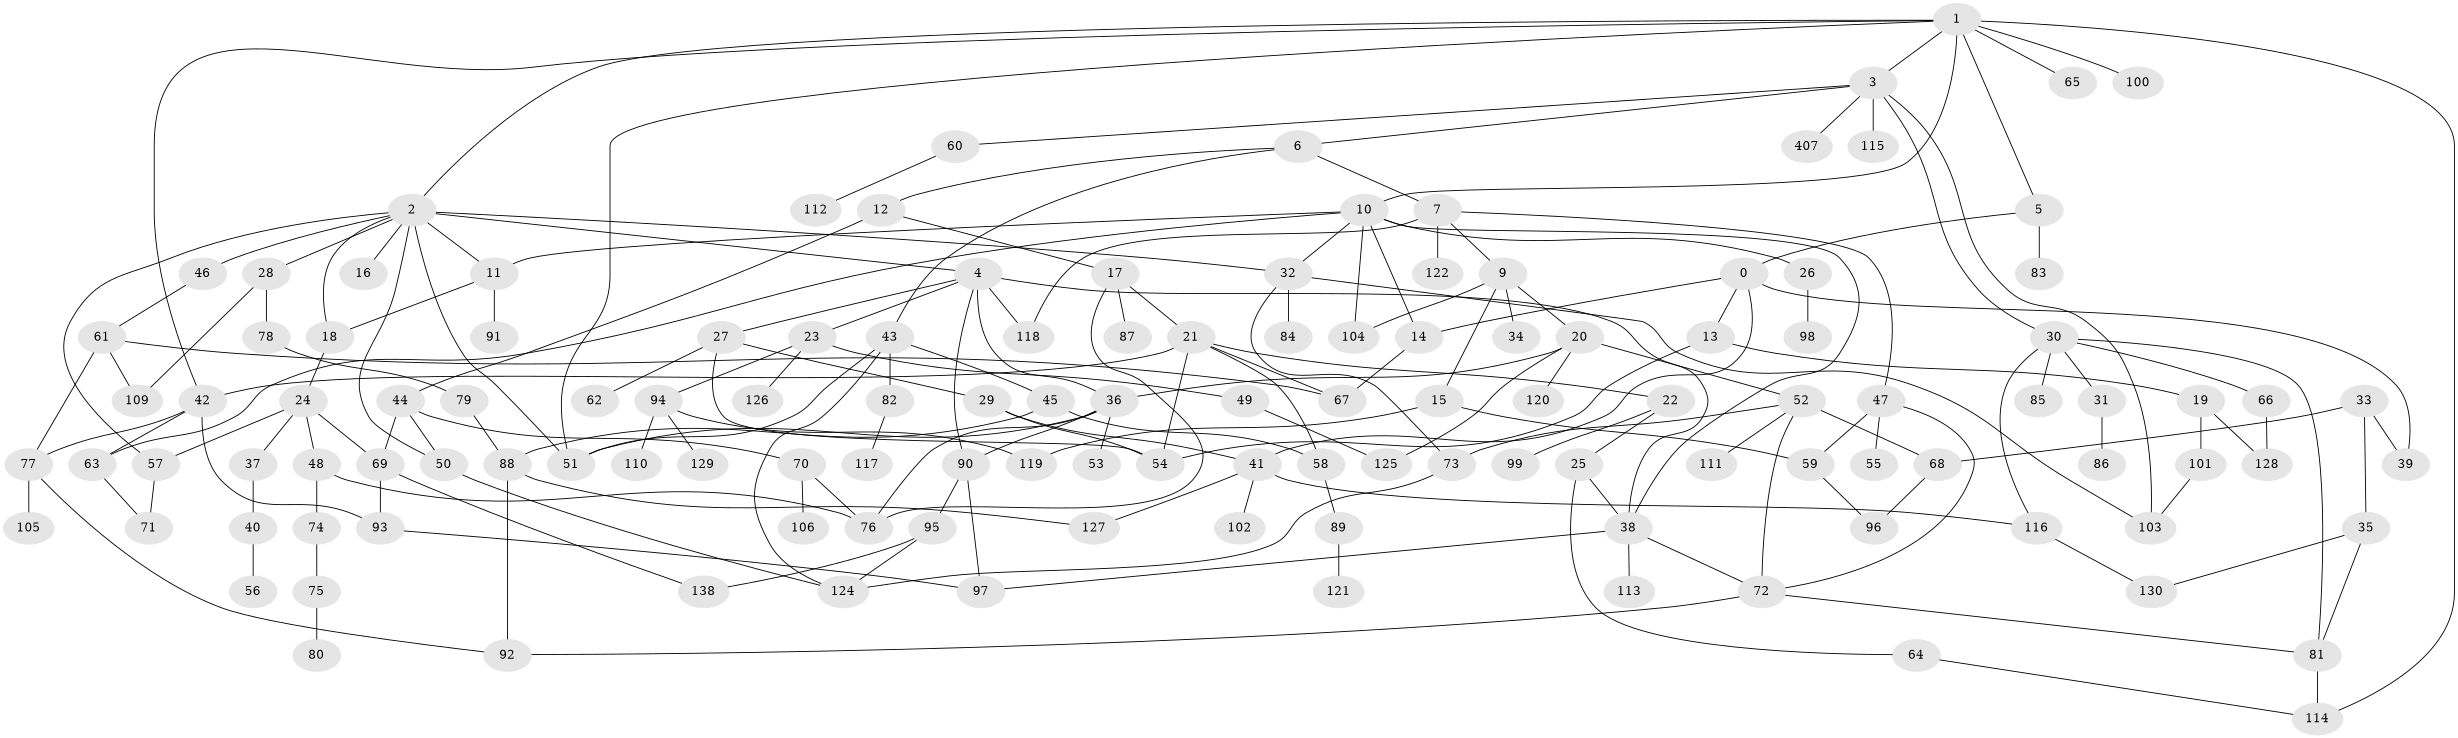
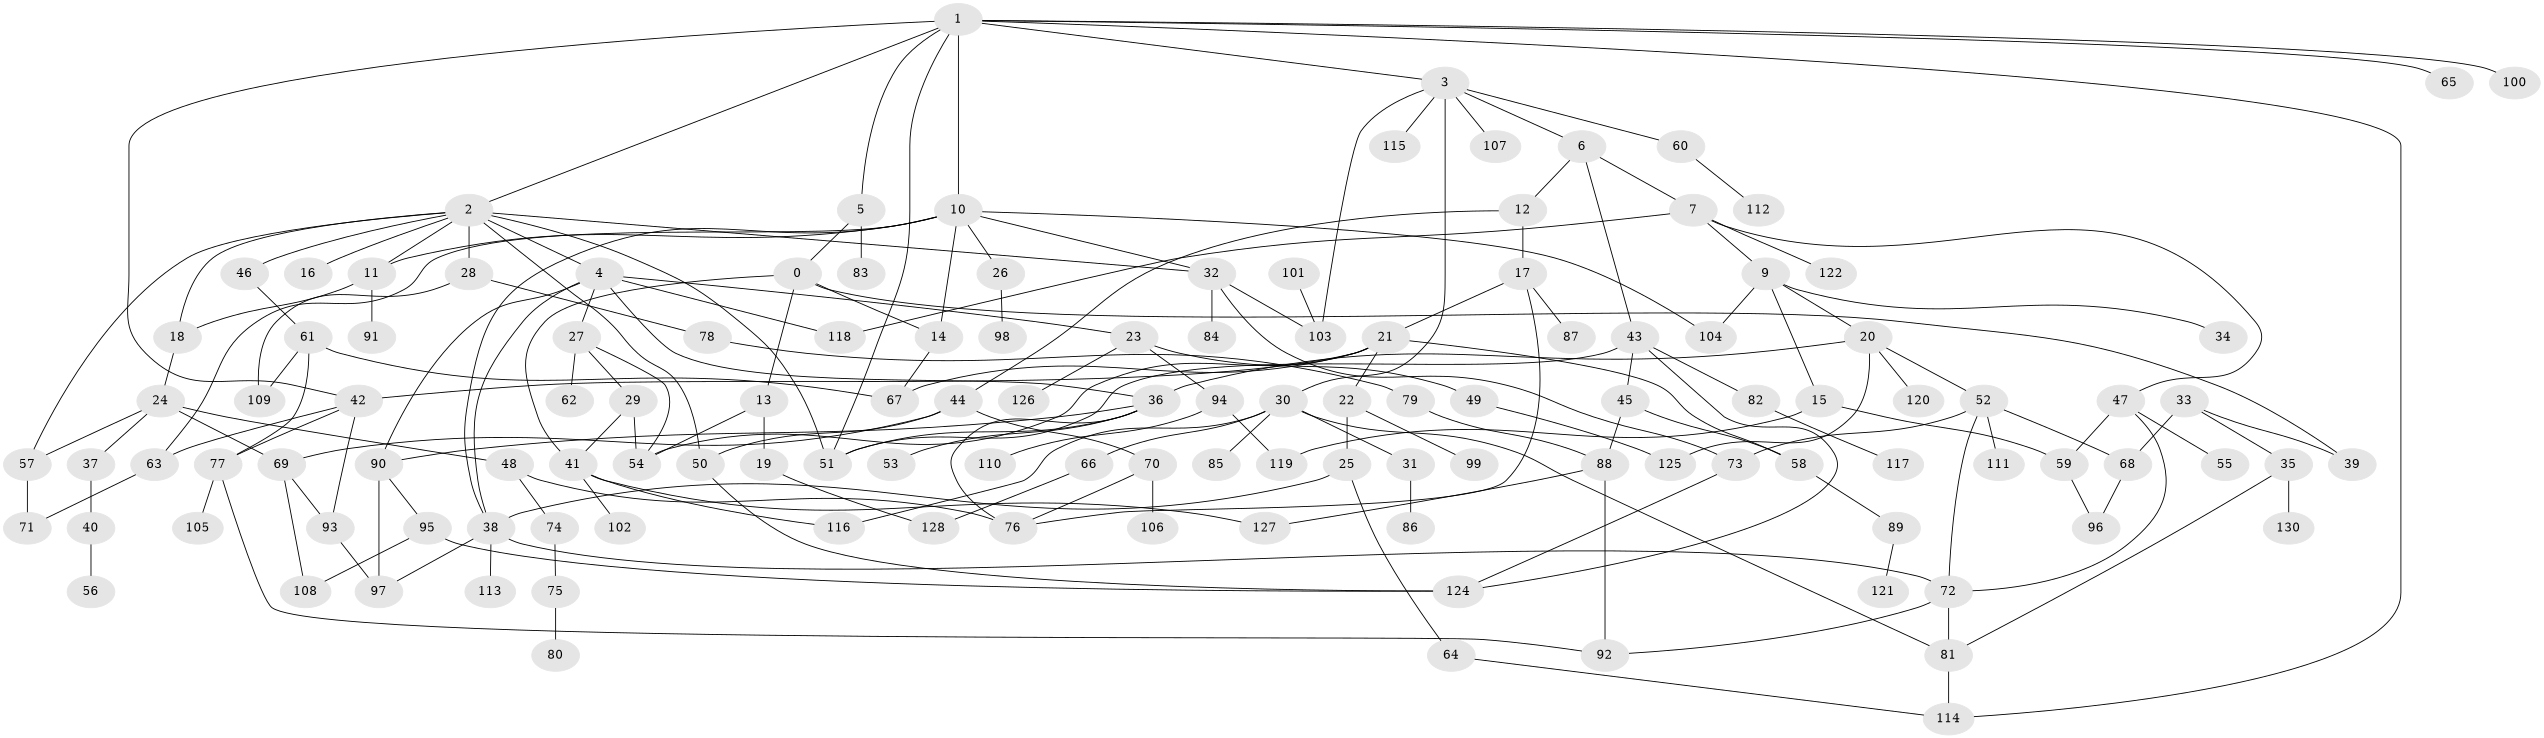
  graph {
    node [color=gray90 style=filled]
    1
    2
    3
    5
    10
    42
    51
    65
    100
    114
    4
    11
    16
    18
    28
    32
    46
    50
    57
    6
    30
    60
    103
-   107 [label=407]
+   107
    115
    n26 [label=0]
    83
    38
    14
    104
    26
    63
    77
    93
    23
    27
    36
    90
    118
    91
    24
    78
    109
    73
    84
    61
    124
    71
    7
    12
    43
    31
    66
    81
    85
    116
    112
    49
    94
    126
    54
    29
    62
    76
    53
    72
    97
    113
    95
    13
    39
    41
    9
    47
    122
    17
    44
    45
    82
    15
    20
    34
    59
    55
    19
    67
    102
    127
    119
    52
    120
    125
    98
    33
    35
    68
    21
    87
    69
    70
    101
    128
    96
    22
    58
    37
    48
    111
    25
    99
    89
    64
    110
-   129
    40
    74
-   108 [label=138]
+   108
    79
    86
    130
    56
    92
    105
    88
    117
    106
    75
    121
    80
    1 -- 2
    1 -- 3
    1 -- 5
    1 -- 10
    1 -- 42
    1 -- 51
    1 -- 65
    1 -- 100
    1 -- 114
    2 -- 51
    2 -- 4
    2 -- 11
    2 -- 16
    2 -- 18
    2 -- 28
    2 -- 32
    2 -- 46
    2 -- 50
    2 -- 57
    3 -- 6
    3 -- 30
    3 -- 60
    3 -- 103
    3 -- 107
    3 -- 115
    5 -- n26
    5 -- 83
    10 -- 11
    10 -- 32
    10 -- 38
    10 -- 14
    10 -- 104
    10 -- 26
    10 -- 63
    42 -- 63
    42 -- 77
    42 -- 93
    4 -- 38
    4 -- 23
    4 -- 27
    4 -- 36
    4 -- 90
    4 -- 118
    11 -- 18
    11 -- 91
    18 -- 24
    28 -- 78
    28 -- 109
    32 -- 103
    32 -- 73
    32 -- 84
    46 -- 61
    50 -- 124
    57 -- 71
    6 -- 7
    6 -- 12
    6 -- 43
    30 -- 31
    30 -- 66
    30 -- 81
    30 -- 85
    30 -- 116
    60 -- 112
    n26 -- 14
    n26 -- 13
    n26 -- 39
    n26 -- 41
    38 -- 72
    38 -- 97
    38 -- 113
    14 -- 67
    26 -- 98
    63 -- 71
    77 -- 92
    77 -- 105
    93 -- 97
    23 -- 49
    23 -- 94
    23 -- 126
    27 -- 54
    27 -- 29
    27 -- 62
    36 -- 51
    36 -- 90
    36 -- 76
    36 -- 53
    90 -- 97
    90 -- 95
    24 -- 57
    24 -- 69
    24 -- 37
    24 -- 48
    78 -- 79
    73 -- 124
    61 -- 77
    61 -- 109
    61 -- 67
    7 -- 118
    7 -- 9
    7 -- 47
    7 -- 122
    12 -- 17
    12 -- 44
    43 -- 51
    43 -- 124
    43 -- 45
    43 -- 82
    31 -- 86
    66 -- 128
    81 -- 114
-   116 -- 130
    49 -- 125
    94 -- 119
    94 -- 110
-   94 -- 129
    29 -- 54
    29 -- 41
    72 -- 81
    72 -- 92
    95 -- 124
    95 -- 108
    13 -- 54
    13 -- 19
    41 -- 116
    41 -- 102
    41 -- 127
    9 -- 104
    9 -- 15
    9 -- 20
    9 -- 34
    47 -- 72
    47 -- 59
    47 -- 55
    17 -- 76
    17 -- 21
    17 -- 87
    44 -- 50
    44 -- 69
    44 -- 70
    45 -- 58
    45 -- 88
    82 -- 117
    15 -- 59
    15 -- 119
    20 -- 36
    20 -- 52
    20 -- 120
    20 -- 125
    59 -- 96
-   19 -- 101
    19 -- 128
    52 -- 73
    52 -- 72
    52 -- 68
    52 -- 111
    33 -- 39
    33 -- 35
    33 -- 68
    35 -- 81
    35 -- 130
    68 -- 96
    21 -- 42
    21 -- 54
    21 -- 67
    21 -- 22
    21 -- 58
    69 -- 93
    69 -- 108
    70 -- 76
    70 -- 106
    101 -- 103
    22 -- 25
    22 -- 99
    58 -- 89
    37 -- 40
    48 -- 76
    48 -- 74
    25 -- 38
    25 -- 64
    89 -- 121
    64 -- 114
    40 -- 56
    74 -- 75
    79 -- 88
    88 -- 127
    88 -- 92
    75 -- 80
  }
